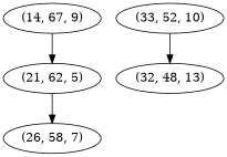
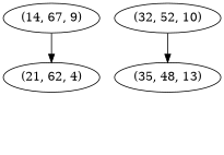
  digraph {
    n1 [label="(14, 67, 9)"]
-   "(21, 62, 5)"
-   "(26, 58, 7)"
-   "(32, 52, 10)" [label="(33, 52, 10)"]
-   "(35, 48, 13)" [label="(32, 48, 13)"]
+   "(21, 62, 5)" [label="(21, 62, 4)"]
+   "(32, 52, 10)"
+   "(35, 48, 13)"
    n1 -> "(21, 62, 5)"
-   "(21, 62, 5)" -> "(26, 58, 7)"
    "(32, 52, 10)" -> "(35, 48, 13)"
  }
